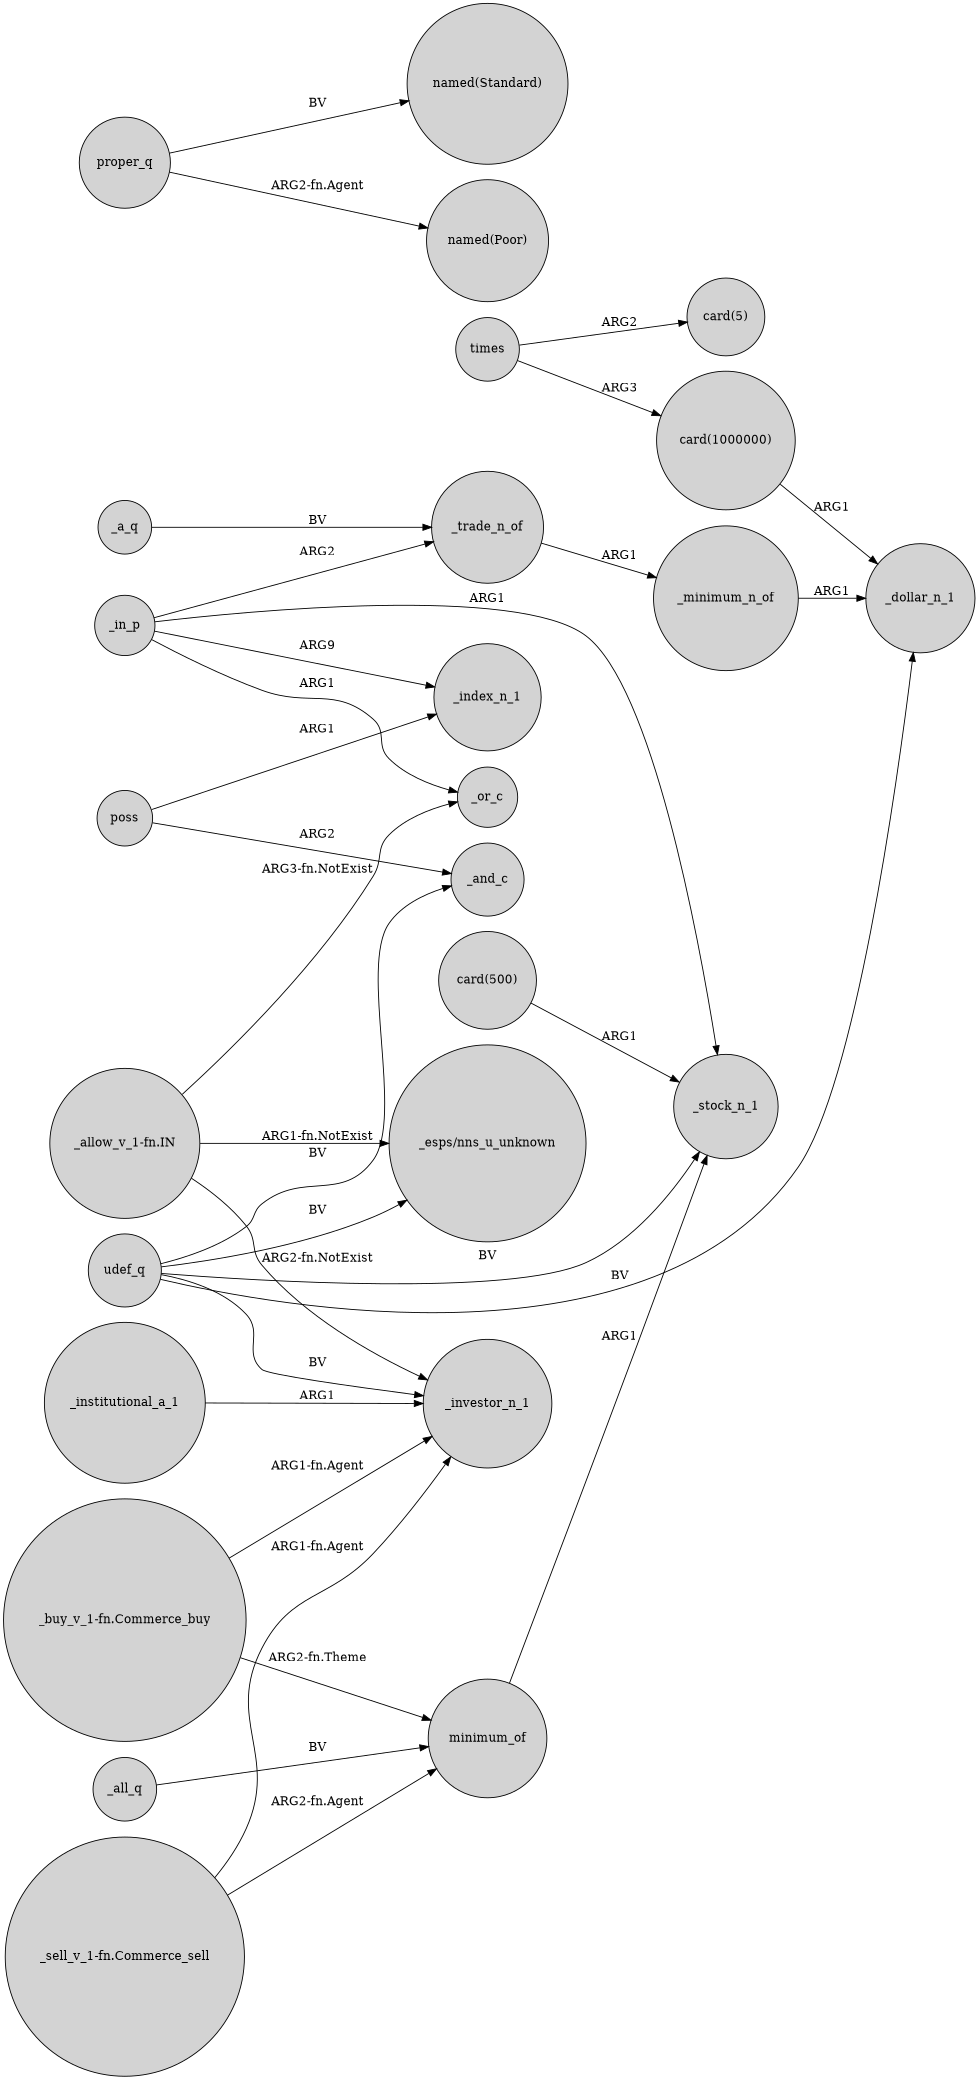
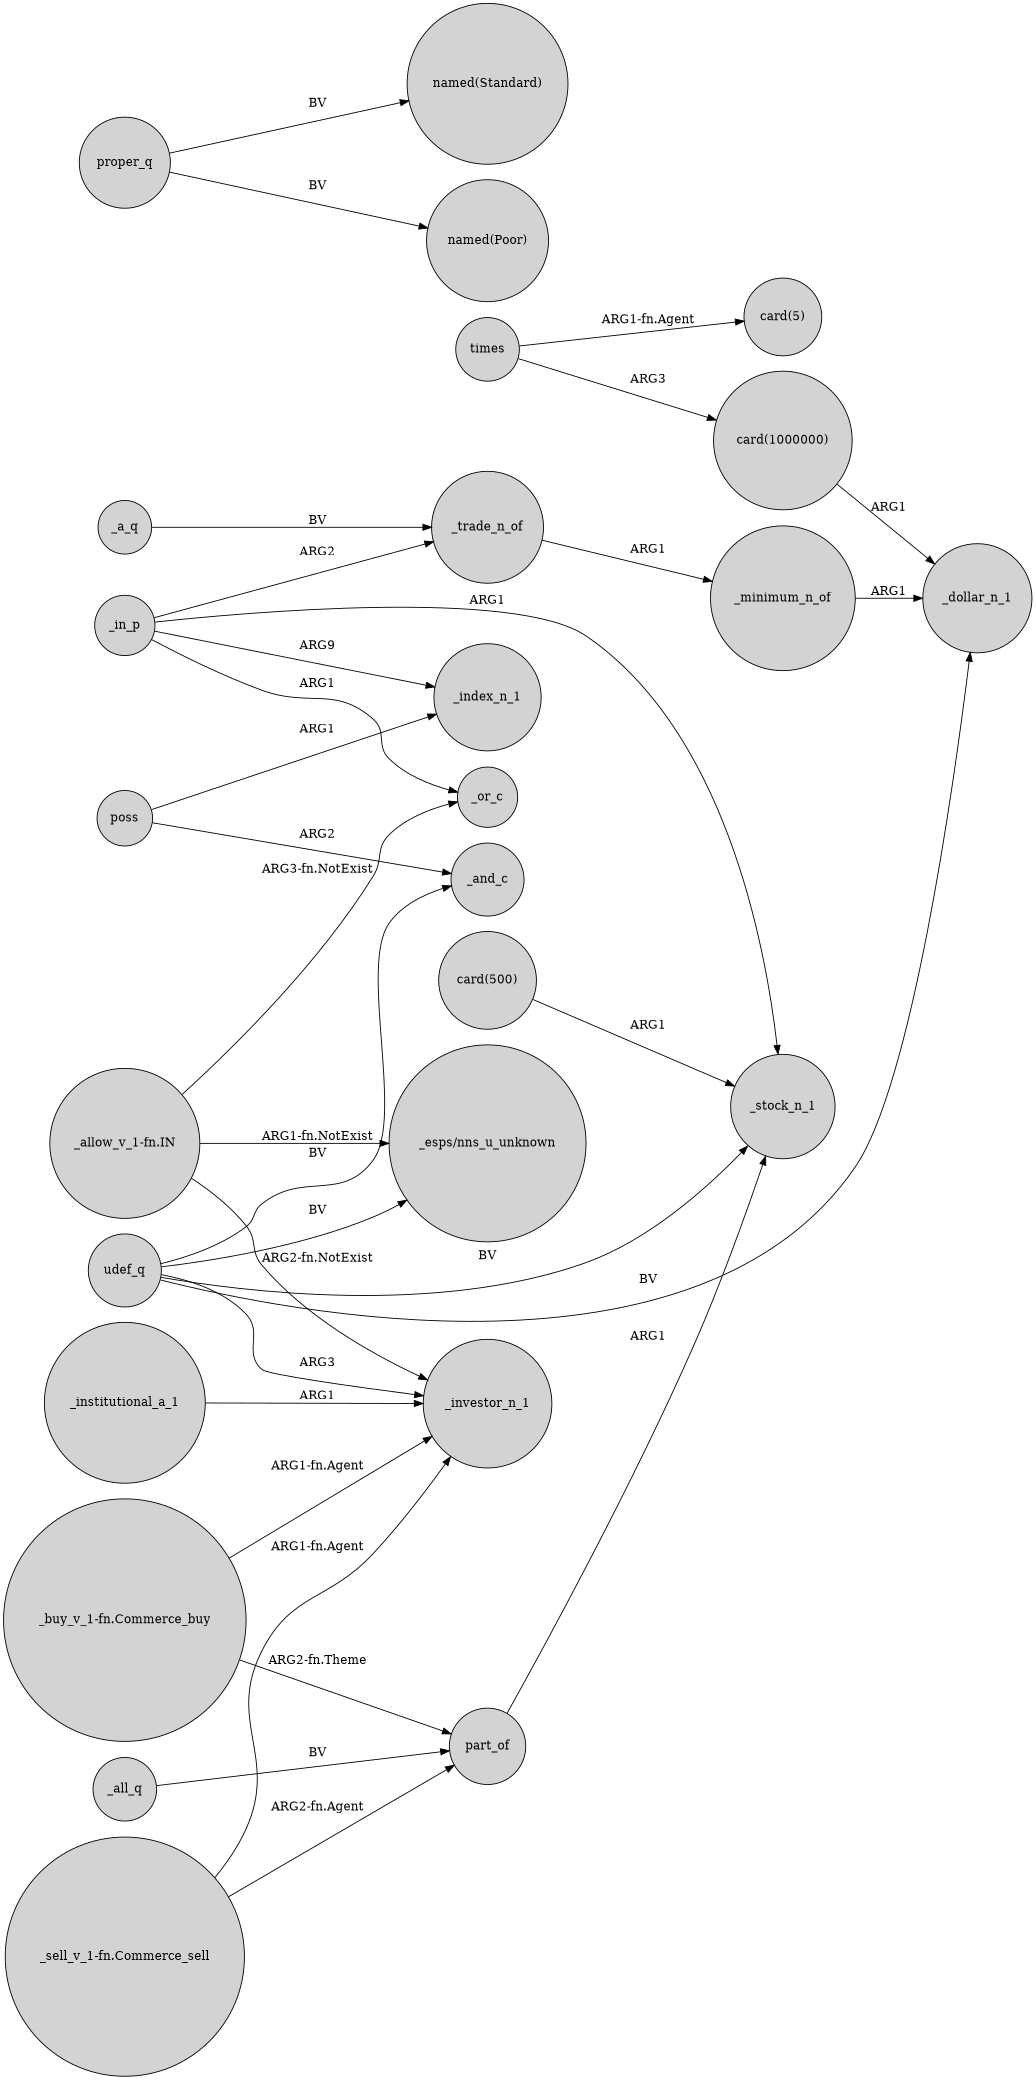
  digraph {
    rankdir=LR
    node [shape=circle style=filled]
    times
    "card(5)"
    "card(1000000)"
    _dollar_n_1
    poss
    _and_c
    _index_n_1
    _trade_n_of
    _minimum_n_of
    _all_q
-   part_of [label=minimum_of]
+   part_of
    _stock_n_1
    udef_q
    _investor_n_1
    "_esps/nns_u_unknown"
    "_sell_v_1-fn.Commerce_sell"
    _a_q
    proper_q
    "named(Standard)"
    "named(Poor)"
    _in_p
    _or_c
    "_allow_v_1-fn.IN"
    "_buy_v_1-fn.Commerce_buy"
    _institutional_a_1
    "card(500)"
-   times -> "card(5)" [label=ARG2]
+   times -> "card(5)" [label="ARG1-fn.Agent"]
    times -> "card(1000000)" [label=ARG3]
    "card(1000000)" -> _dollar_n_1 [label=ARG1]
    poss -> _and_c [label=ARG2]
    poss -> _index_n_1 [label=ARG1]
    _trade_n_of -> _minimum_n_of [label=ARG1]
    _minimum_n_of -> _dollar_n_1 [label=ARG1]
    _all_q -> part_of [label=BV]
    part_of -> _stock_n_1 [label=ARG1]
    udef_q -> _dollar_n_1 [label=BV]
    udef_q -> _and_c [label=BV]
    udef_q -> _stock_n_1 [label=BV]
-   udef_q -> _investor_n_1 [label=BV]
+   udef_q -> _investor_n_1 [label=ARG3]
    udef_q -> "_esps/nns_u_unknown" [label=BV]
    "_sell_v_1-fn.Commerce_sell" -> part_of [label="ARG2-fn.Agent"]
    "_sell_v_1-fn.Commerce_sell" -> _investor_n_1 [label="ARG1-fn.Agent"]
    _a_q -> _trade_n_of [label=BV]
    proper_q -> "named(Standard)" [label=BV]
-   proper_q -> "named(Poor)" [label="ARG2-fn.Agent"]
+   proper_q -> "named(Poor)" [label=BV]
    _in_p -> _index_n_1 [label=ARG9]
    _in_p -> _trade_n_of [label=ARG2]
    _in_p -> _stock_n_1 [label=ARG1]
    _in_p -> _or_c [label=ARG1]
    "_allow_v_1-fn.IN" -> _investor_n_1 [label="ARG2-fn.NotExist"]
    "_allow_v_1-fn.IN" -> "_esps/nns_u_unknown" [label="ARG1-fn.NotExist"]
    "_allow_v_1-fn.IN" -> _or_c [label="ARG3-fn.NotExist"]
    "_buy_v_1-fn.Commerce_buy" -> part_of [label="ARG2-fn.Theme"]
    "_buy_v_1-fn.Commerce_buy" -> _investor_n_1 [label="ARG1-fn.Agent"]
    _institutional_a_1 -> _investor_n_1 [label=ARG1]
    "card(500)" -> _stock_n_1 [label=ARG1]
  }
